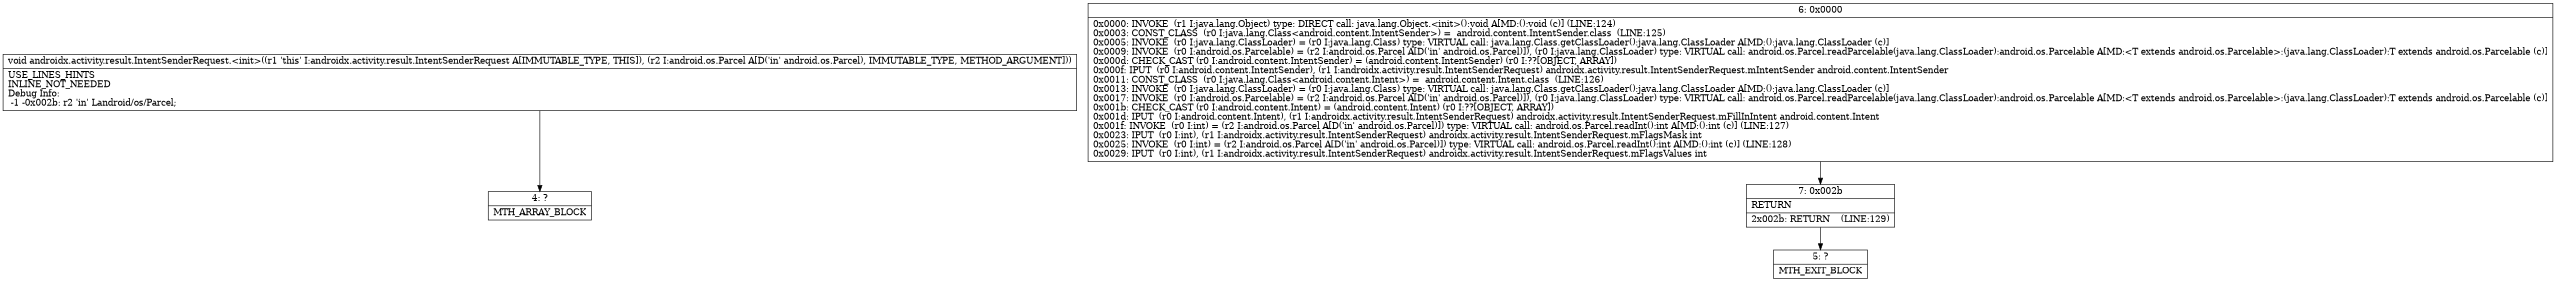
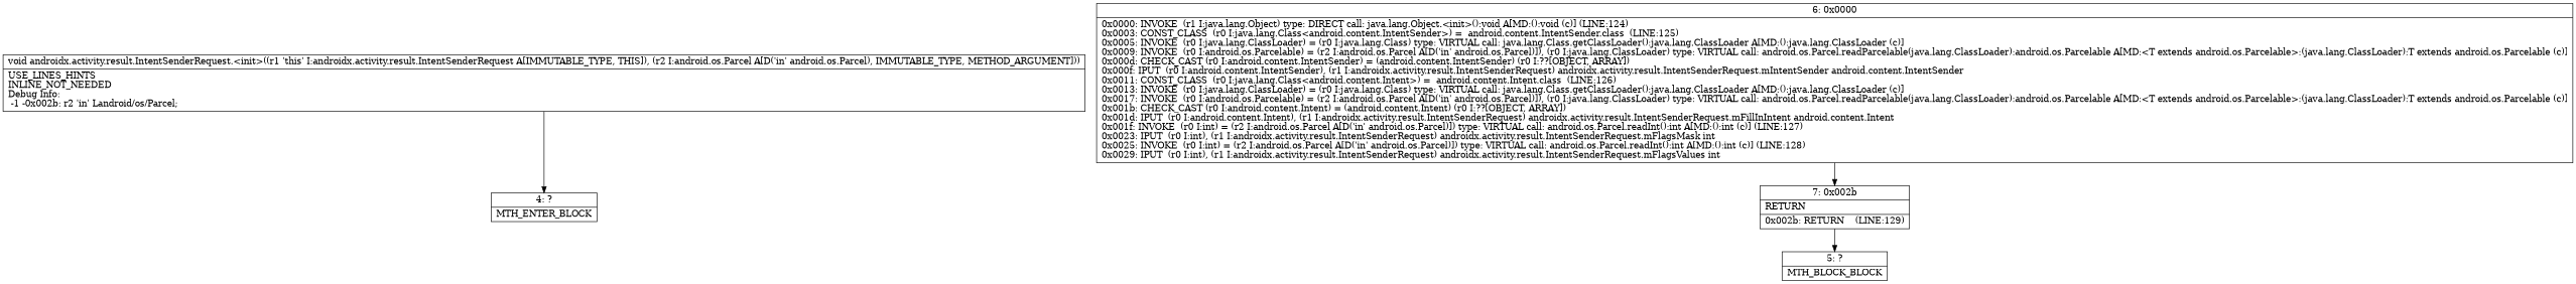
  digraph {
    node [shape=record]
-   n1 [label="{4\:\ ?|MTH_ARRAY_BLOCK\l}"]
+   n1 [label="{4\:\ ?|MTH_ENTER_BLOCK\l}"]
    n2 [label="{6\:\ 0x0000|0x0000: INVOKE  (r1 I:java.lang.Object) type: DIRECT call: java.lang.Object.\<init\>():void A[MD:():void (c)] (LINE:124)\l0x0003: CONST_CLASS  (r0 I:java.lang.Class\<android.content.IntentSender\>) =  android.content.IntentSender.class  (LINE:125)\l0x0005: INVOKE  (r0 I:java.lang.ClassLoader) = (r0 I:java.lang.Class) type: VIRTUAL call: java.lang.Class.getClassLoader():java.lang.ClassLoader A[MD:():java.lang.ClassLoader (c)]\l0x0009: INVOKE  (r0 I:android.os.Parcelable) = (r2 I:android.os.Parcel A[D('in' android.os.Parcel)]), (r0 I:java.lang.ClassLoader) type: VIRTUAL call: android.os.Parcel.readParcelable(java.lang.ClassLoader):android.os.Parcelable A[MD:\<T extends android.os.Parcelable\>:(java.lang.ClassLoader):T extends android.os.Parcelable (c)]\l0x000d: CHECK_CAST (r0 I:android.content.IntentSender) = (android.content.IntentSender) (r0 I:??[OBJECT, ARRAY]) \l0x000f: IPUT  (r0 I:android.content.IntentSender), (r1 I:androidx.activity.result.IntentSenderRequest) androidx.activity.result.IntentSenderRequest.mIntentSender android.content.IntentSender \l0x0011: CONST_CLASS  (r0 I:java.lang.Class\<android.content.Intent\>) =  android.content.Intent.class  (LINE:126)\l0x0013: INVOKE  (r0 I:java.lang.ClassLoader) = (r0 I:java.lang.Class) type: VIRTUAL call: java.lang.Class.getClassLoader():java.lang.ClassLoader A[MD:():java.lang.ClassLoader (c)]\l0x0017: INVOKE  (r0 I:android.os.Parcelable) = (r2 I:android.os.Parcel A[D('in' android.os.Parcel)]), (r0 I:java.lang.ClassLoader) type: VIRTUAL call: android.os.Parcel.readParcelable(java.lang.ClassLoader):android.os.Parcelable A[MD:\<T extends android.os.Parcelable\>:(java.lang.ClassLoader):T extends android.os.Parcelable (c)]\l0x001b: CHECK_CAST (r0 I:android.content.Intent) = (android.content.Intent) (r0 I:??[OBJECT, ARRAY]) \l0x001d: IPUT  (r0 I:android.content.Intent), (r1 I:androidx.activity.result.IntentSenderRequest) androidx.activity.result.IntentSenderRequest.mFillInIntent android.content.Intent \l0x001f: INVOKE  (r0 I:int) = (r2 I:android.os.Parcel A[D('in' android.os.Parcel)]) type: VIRTUAL call: android.os.Parcel.readInt():int A[MD:():int (c)] (LINE:127)\l0x0023: IPUT  (r0 I:int), (r1 I:androidx.activity.result.IntentSenderRequest) androidx.activity.result.IntentSenderRequest.mFlagsMask int \l0x0025: INVOKE  (r0 I:int) = (r2 I:android.os.Parcel A[D('in' android.os.Parcel)]) type: VIRTUAL call: android.os.Parcel.readInt():int A[MD:():int (c)] (LINE:128)\l0x0029: IPUT  (r0 I:int), (r1 I:androidx.activity.result.IntentSenderRequest) androidx.activity.result.IntentSenderRequest.mFlagsValues int \l}"]
-   n3 [label="{7\:\ 0x002b|RETURN\l|2x002b: RETURN    (LINE:129)\l}"]
-   n4 [label="{5\:\ ?|MTH_EXIT_BLOCK\l}"]
+   n3 [label="{7\:\ 0x002b|RETURN\l|0x002b: RETURN    (LINE:129)\l}"]
+   n4 [label="{5\:\ ?|MTH_BLOCK_BLOCK\l}"]
    n5 [label="{void androidx.activity.result.IntentSenderRequest.\<init\>((r1 'this' I:androidx.activity.result.IntentSenderRequest A[IMMUTABLE_TYPE, THIS]), (r2 I:android.os.Parcel A[D('in' android.os.Parcel), IMMUTABLE_TYPE, METHOD_ARGUMENT]))  | USE_LINES_HINTS\lINLINE_NOT_NEEDED\lDebug Info:\l  \-1 \-0x002b: r2 'in' Landroid\/os\/Parcel;\l}"]
    n2 -> n3
    n3 -> n4
    n5 -> n1
  }
